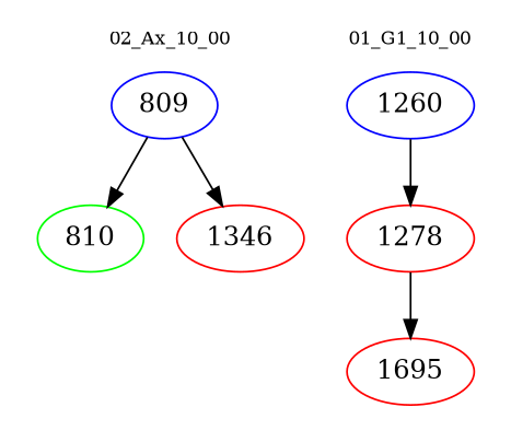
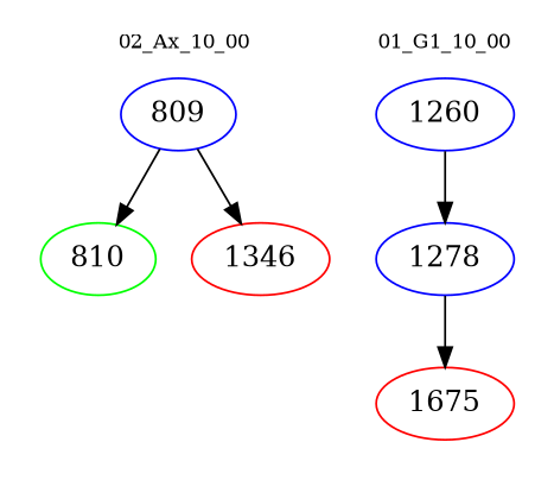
  digraph {
    node [color=blue]
    edge [color=black]
    n1 [color=green label=810]
    n2 [label=809]
    n3 [color=red label=1346]
    n4 [label=1260]
-   n5 [color=red label=1278]
-   n6 [color=red label=1695]
+   n5 [label=1278]
+   n6 [color=red label=1675]
    subgraph cluster_1 {
      color=white
      fontsize=10
      label="02_Ax_10_00"
      n1
      n2
      n3
    }
    subgraph cluster_2 {
      color=white
      fontsize=10
      label="01_G1_10_00"
      n4
      n5
      n6
    }
    n2 -> n1
    n2 -> n3
    n4 -> n5
    n5 -> n6
  }
